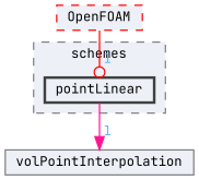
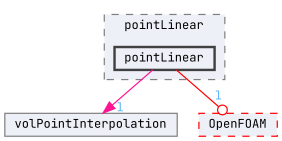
  digraph {
    compound=true
    fontname="JetBrains Mono"
    node [fillcolor="#edf0f7" fontname="JetBrains Mono" fontsize=10 shape=box]
    edge [fontcolor=steelblue1 fontname="JetBrains Mono" fontsize=10 headlabel=1 labeldistance=1.5 labelfontname=Helvetica labelfontsize=10]
    n1 [color=grey25 height=0.2 label=pointLinear style="filled,bold" width=0.4]
    n2 [color=grey50 height=0.2 label=volPointInterpolation style=filled width=0.4]
    n3 [color=red height=0.2 label=OpenFOAM style="filled,dashed" width=0.4]
    subgraph cluster_1 {
      bgcolor="#edf0f7"
      fontsize=10
-     label=schemes
+     label=pointLinear
      pencolor=grey50
      style="filled,dashed"
      n1
    }
    n1 -> n2 [arrowhead=normal color=deeppink]
-   n3 -> n1 [arrowhead=odot color=red]
+   n1 -> n3 [arrowhead=odot color=red]
  }
